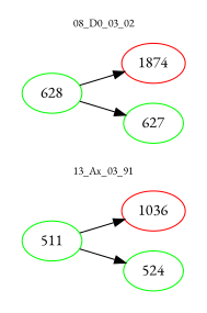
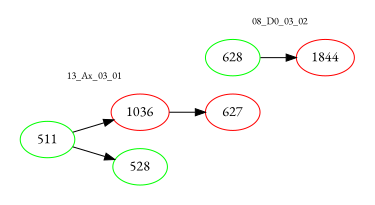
  digraph {
    fontname="EB Garamond"
    rankdir=LR
    node [color=green fontname="EB Garamond"]
    edge [color=black fontname="EB Garamond"]
-   n1 [label=524]
+   n1 [label=528]
    n2 [label=511]
    n3 [color=red label=1036]
    n4 [label=628]
-   n5 [label=627]
-   n6 [color=red label=1874]
+   n5 [color=red label=627]
+   n6 [color=red label=1844]
    subgraph cluster_1 {
      color=white
      fontsize=10
-     label="13_Ax_03_91"
+     label="13_Ax_03_01"
      n1
      n2
      n3
    }
    subgraph cluster_2 {
      color=white
      fontsize=10
      label="08_D0_03_02"
      n4
      n5
      n6
    }
    n2 -> n1
    n2 -> n3
-   n4 -> n5
+   n3 -> n5
    n4 -> n6
  }
